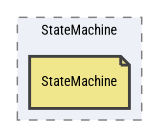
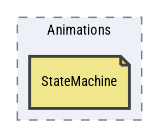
  digraph {
    compound=true
    fontname="Roboto Condensed"
    n1 [color=grey25 fillcolor=khaki fontname="Roboto Condensed" fontsize=10 label=StateMachine shape=note style="filled,bold,"]
    subgraph cluster_1 {
      bgcolor="#edf0f7"
      fontsize=10
-     label=StateMachine
+     label=Animations
      pencolor=grey50
      style="filled,dashed,"
      n1
    }
  }
